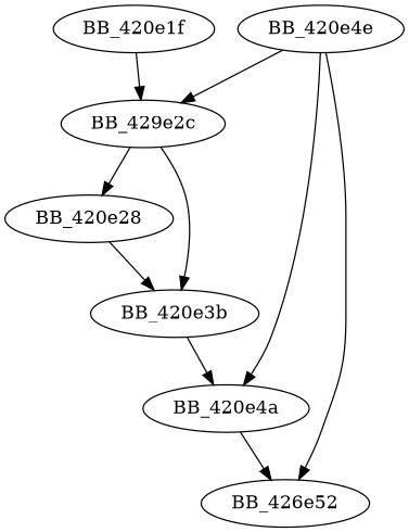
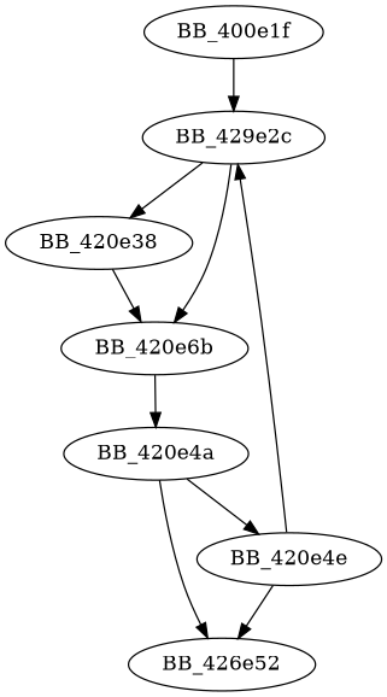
  digraph {
    n1 [label=BB_429e2c]
-   BB_420e1f
-   BB_420e38 [label=BB_420e28]
-   BB_420e3b
+   BB_420e1f [label=BB_400e1f]
+   BB_420e38
+   BB_420e3b [label=BB_420e6b]
    BB_420e4a
    BB_420e4e
    n7 [label=BB_426e52]
    n1 -> BB_420e38
    n1 -> BB_420e3b
    BB_420e1f -> n1
    BB_420e38 -> BB_420e3b
    BB_420e3b -> BB_420e4a
-   BB_420e4e -> BB_420e4a
+   BB_420e4a -> BB_420e4e
    BB_420e4a -> n7
    BB_420e4e -> n1
    BB_420e4e -> n7
  }
